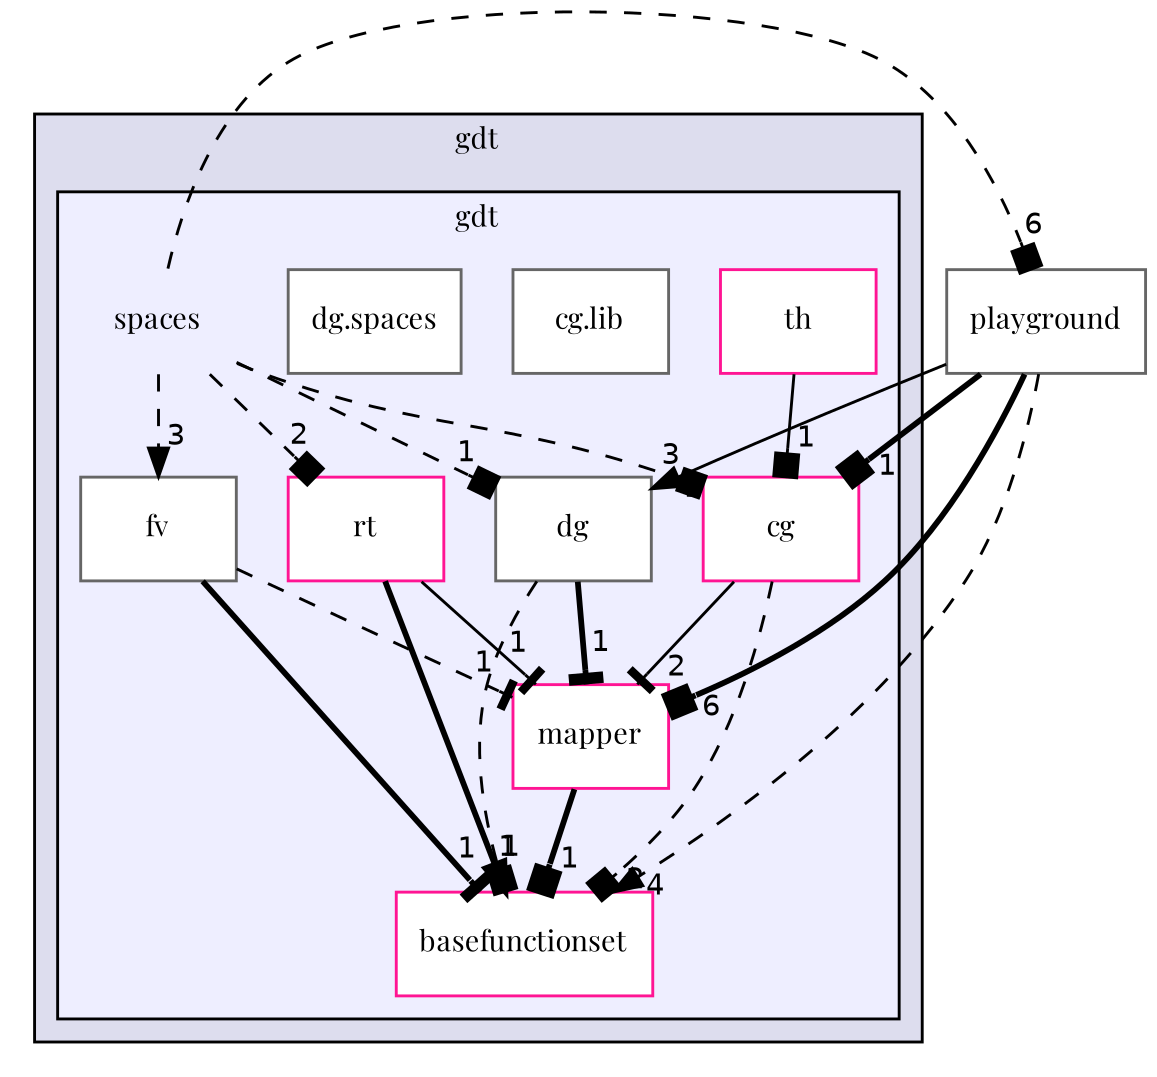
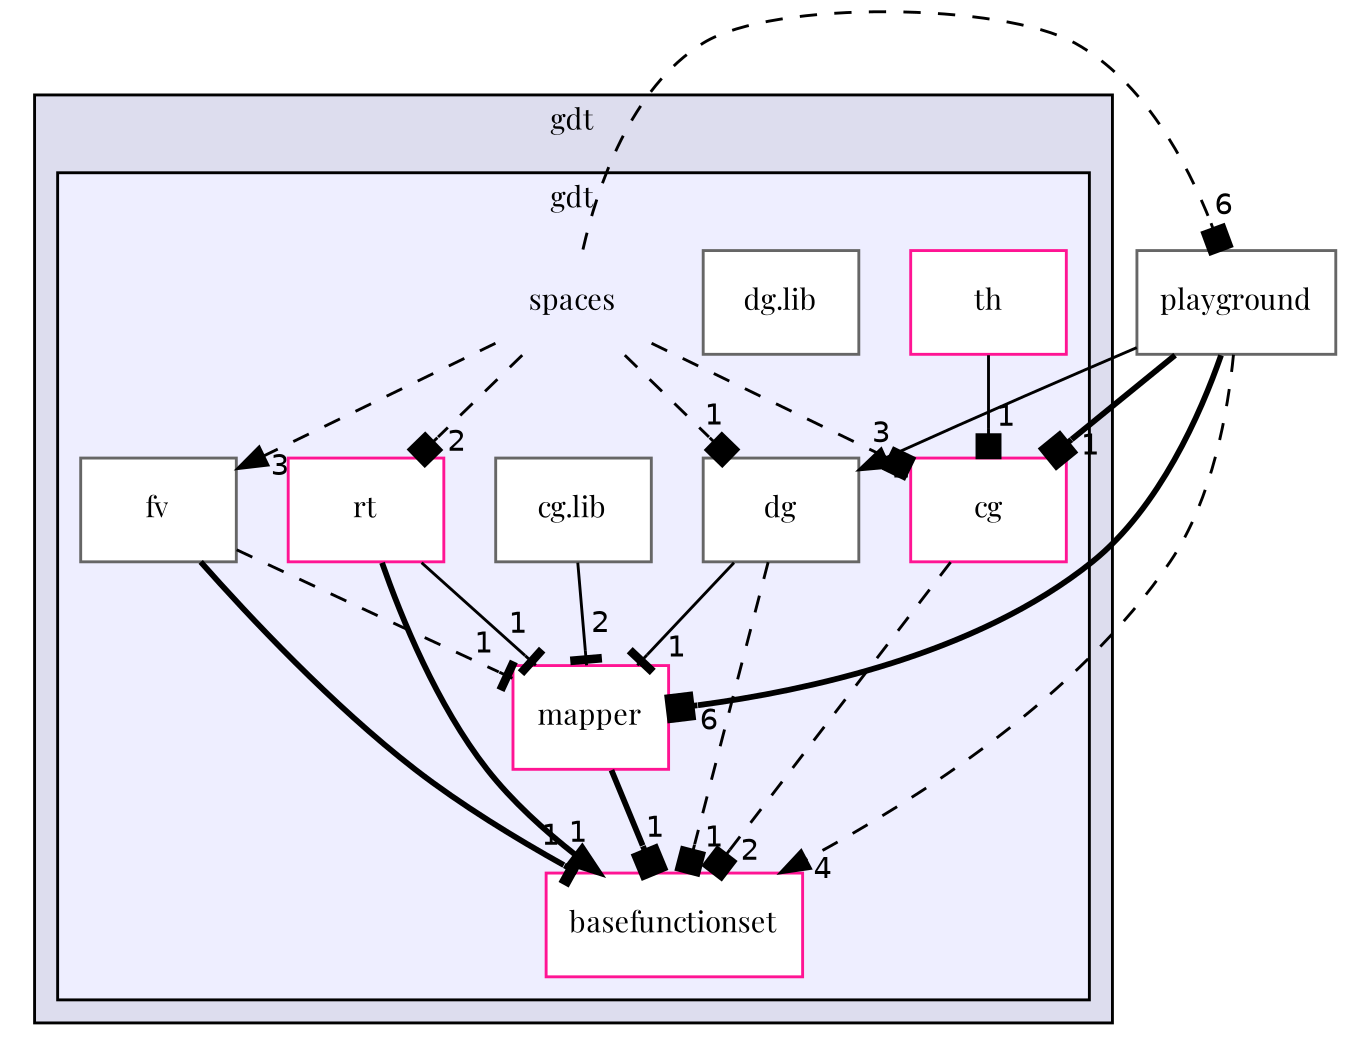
  digraph {
    compound=true
    fontname="Playfair Display"
    node [fontname="Playfair Display" fontsize=10 shape=box color=deeppink fillcolor=white style=filled]
    edge [headlabel=1 labeldistance=1.5 labelfontname=Helvetica labelfontsize=10 style=dashed arrowhead=box fontname="Playfair Display"]
    n1 [label=spaces shape=plaintext fillcolor="" style=""]
    n2 [label=basefunctionset]
    n3 [label=cg]
    n4 [color=gray40 label="cg.lib"]
    n5 [color=gray40 label=dg]
-   n6 [color=gray40 label="dg.spaces"]
+   n6 [color=gray40 label="dg.lib"]
    n7 [color=gray40 label=fv]
    n8 [label=mapper]
    n9 [label=rt]
    n10 [label=th]
    n11 [color=gray40 label=playground]
    subgraph cluster_1 {
      bgcolor="#ddddee"
      fontsize=10
      label=gdt
      pencolor=black
      subgraph cluster_2 {
        bgcolor="#eeeeff"
        fontsize=10
        pencolor=black
        n1
        n2
        n3
        n4
        n5
        n6
        n7
        n8
        n9
        n10
      }
    }
    n1 -> n3 [headlabel=3]
    n1 -> n5
    n1 -> n7 [headlabel=3 arrowhead=normal]
    n1 -> n9 [headlabel=2]
    n1 -> n11 [headlabel=6]
    n3 -> n2 [headlabel=2]
-   n3 -> n8 [headlabel=2 style=solid arrowhead=tee]
+   n4 -> n8 [headlabel=2 style=solid arrowhead=tee]
    n5 -> n2
-   n5 -> n8 [style=bold arrowhead=tee]
+   n5 -> n8 [style=solid arrowhead=tee]
    n7 -> n2 [style=bold arrowhead=tee]
    n7 -> n8 [arrowhead=tee]
    n8 -> n2 [style=bold]
    n9 -> n2 [style=bold arrowhead=normal]
    n9 -> n8 [style=solid arrowhead=tee]
    n10 -> n3 [style=solid]
    n11 -> n2 [headlabel=4 arrowhead=normal]
    n11 -> n3 [style=bold]
    n11 -> n5 [headlabel=2 style=solid arrowhead=normal]
    n11 -> n8 [headlabel=6 style=bold]
  }
